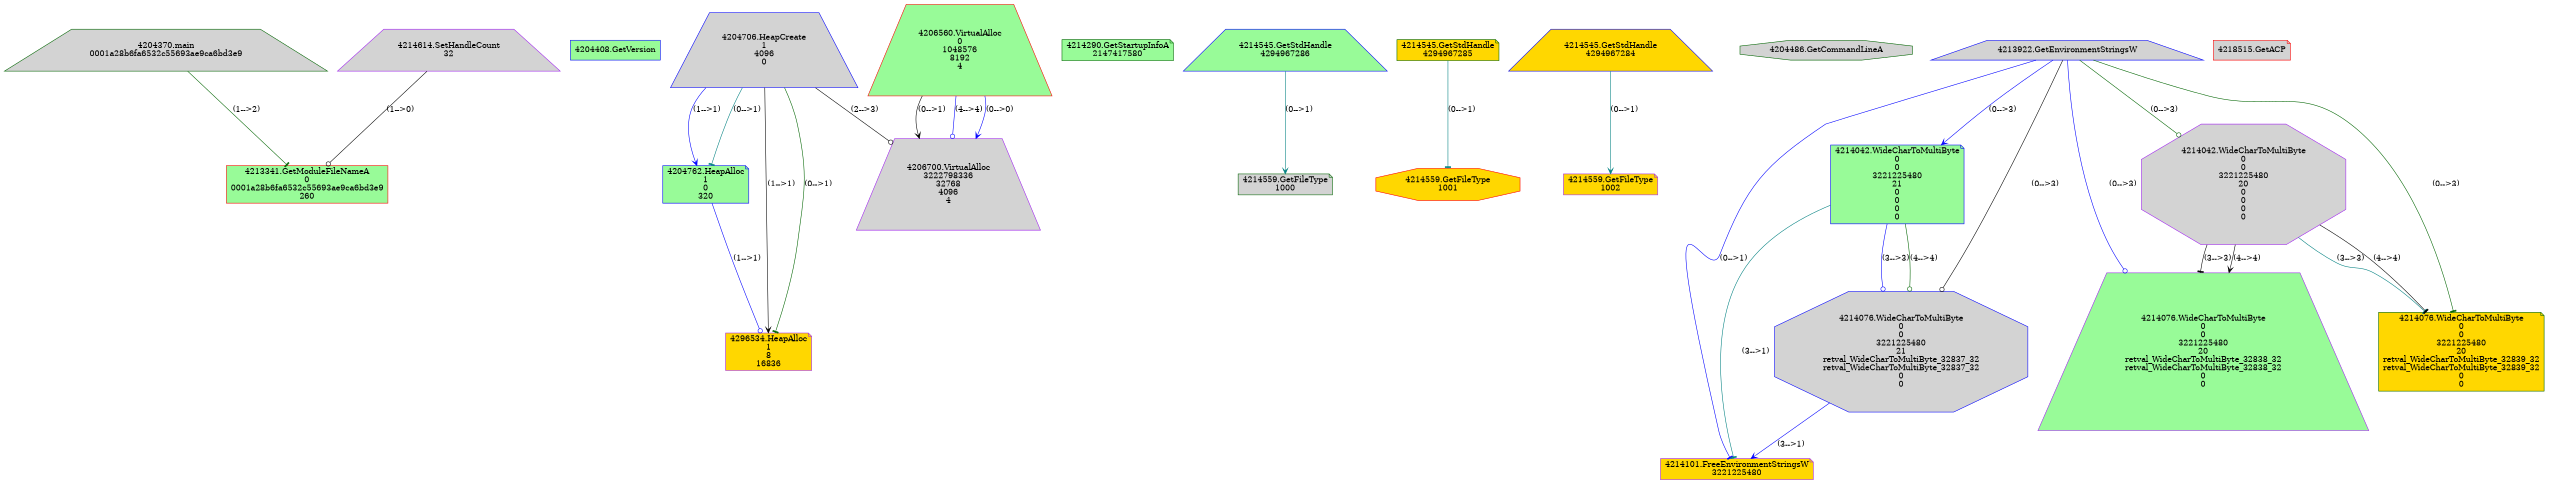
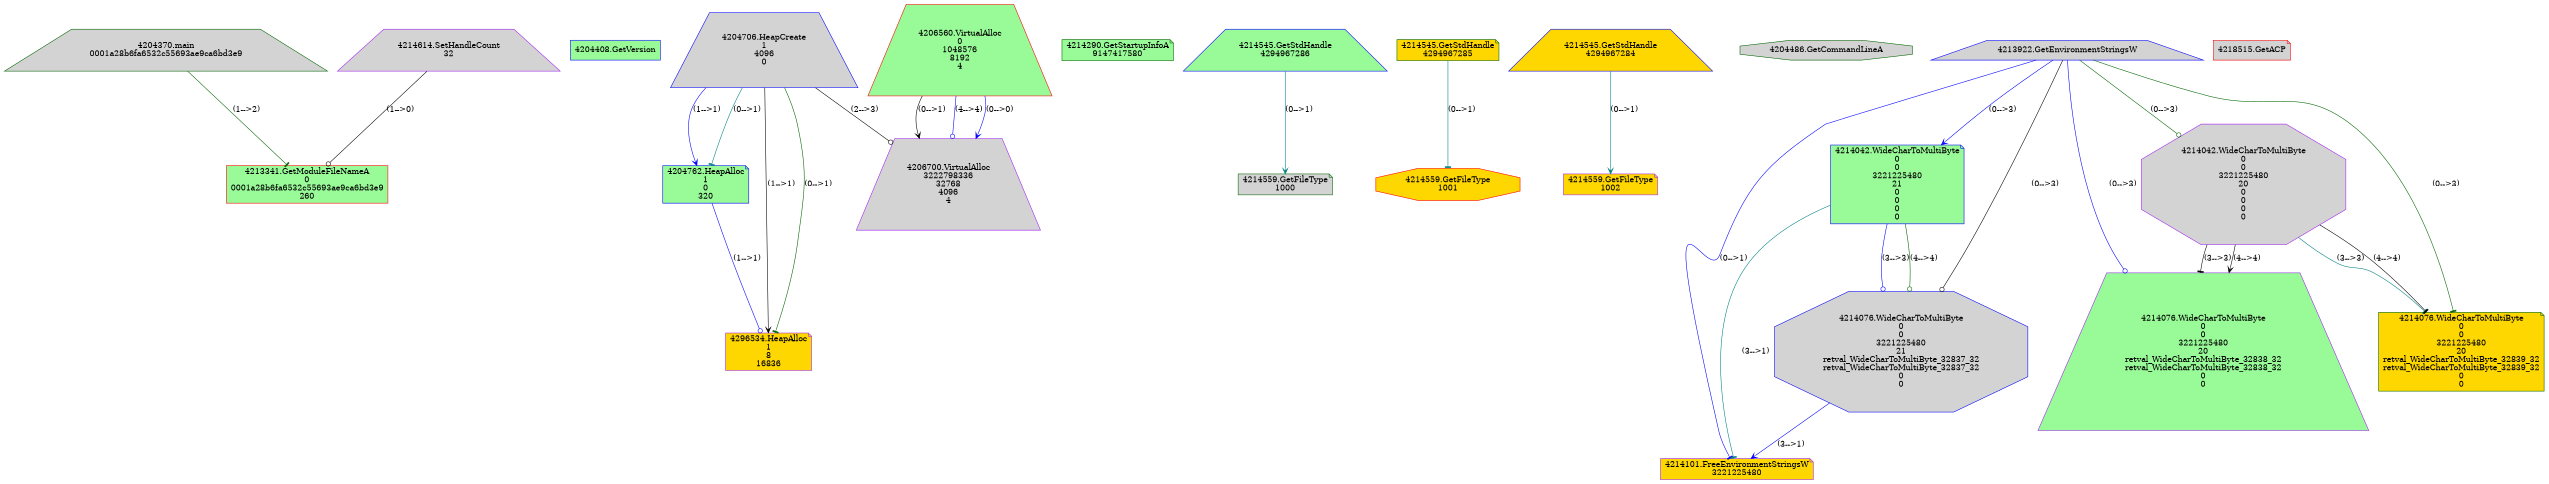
  digraph {
    node [color=blue fillcolor=lightgrey shape=note style=filled]
    edge [arrowhead=tee color=blue]
    n1 [color=darkgreen label="4204370.main\n0001a28b6fa6532c55693ae9ca6bd3e9" shape=trapezium]
    n2 [color=red fillcolor=palegreen label="4213341.GetModuleFileNameA\n0\n0001a28b6fa6532c55693ae9ca6bd3e9\n260" shape=box]
    n3 [fillcolor=palegreen label="4204408.GetVersion\n" shape=box]
    n4 [label="4204706.HeapCreate\n1\n4096\n0" shape=trapezium]
    n5 [fillcolor=palegreen label="4204762.HeapAlloc\n1\n0\n320"]
    n6 [color=purple fillcolor=gold label="4296534.HeapAlloc\n1\n8\n16836"]
    n7 [color=purple label="4206700.VirtualAlloc\n3222798336\n32768\n4096\n4" shape=trapezium]
    n8 [color=red fillcolor=palegreen label="4206560.VirtualAlloc\n0\n1048576\n8192\n4" shape=trapezium]
-   n9 [color=darkgreen fillcolor=palegreen label="4214290.GetStartupInfoA\n2147417580"]
+   n9 [color=darkgreen fillcolor=palegreen label="4214290.GetStartupInfoA\n9147417580"]
    n10 [fillcolor=palegreen label="4214545.GetStdHandle\n4294967286" shape=trapezium]
    n11 [color=darkgreen label="4214559.GetFileType\n1000"]
    n12 [color=darkgreen fillcolor=gold label="4214545.GetStdHandle\n4294967285"]
    n13 [color=red fillcolor=gold label="4214559.GetFileType\n1001" shape=octagon]
    n14 [fillcolor=gold label="4214545.GetStdHandle\n4294967284" shape=trapezium]
    n15 [color=purple fillcolor=gold label="4214559.GetFileType\n1002"]
    n16 [color=purple label="4214614.SetHandleCount\n32" shape=trapezium]
    n17 [color=darkgreen label="4204486.GetCommandLineA\n" shape=octagon]
    n18 [label="4213922.GetEnvironmentStringsW\n" shape=trapezium]
    n19 [fillcolor=palegreen label="4214042.WideCharToMultiByte\n0\n0\n3221225480\n21\n0\n0\n0\n0"]
    n20 [label="4214076.WideCharToMultiByte\n0\n0\n3221225480\n21\nretval_WideCharToMultiByte_32837_32\nretval_WideCharToMultiByte_32837_32\n0\n0" shape=octagon]
    n21 [color=purple fillcolor=gold label="4214101.FreeEnvironmentStringsW\n3221225480"]
    n22 [color=purple label="4214042.WideCharToMultiByte\n0\n0\n3221225480\n20\n0\n0\n0\n0" shape=octagon]
    n23 [color=purple fillcolor=palegreen label="4214076.WideCharToMultiByte\n0\n0\n3221225480\n20\nretval_WideCharToMultiByte_32838_32\nretval_WideCharToMultiByte_32838_32\n0\n0" shape=trapezium]
    n24 [color=darkgreen fillcolor=gold label="4214076.WideCharToMultiByte\n0\n0\n3221225480\n20\nretval_WideCharToMultiByte_32839_32\nretval_WideCharToMultiByte_32839_32\n0\n0"]
    n25 [color=red label="4218515.GetACP\n"]
    n1 -> n2 [color=darkgreen label="(1-->2)"]
    n4 -> n5 [arrowhead=vee label="(1-->1)"]
    n4 -> n5 [color=teal label="(0-->1)"]
    n4 -> n6 [arrowhead=vee color=black label="(1-->1)"]
    n4 -> n6 [color=darkgreen label="(0-->1)"]
    n4 -> n7 [arrowhead=odot color=black label="(2-->3)"]
    n5 -> n6 [arrowhead=odot label="(1-->1)"]
    n8 -> n7 [arrowhead=vee color=black label="(0-->1)"]
    n8 -> n7 [arrowhead=odot label="(4-->4)"]
    n8 -> n7 [arrowhead=vee label="(0-->0)"]
    n10 -> n11 [arrowhead=vee color=teal label="(0-->1)"]
    n12 -> n13 [color=teal label="(0-->1)"]
    n14 -> n15 [arrowhead=vee color=teal label="(0-->1)"]
    n16 -> n2 [arrowhead=odot color=black label="(1-->0)"]
    n18 -> n19 [arrowhead=vee label="(0-->3)"]
    n18 -> n20 [arrowhead=odot color=black label="(0-->3)"]
    n18 -> n21 [label="(0-->1)"]
    n18 -> n22 [arrowhead=odot color=darkgreen label="(0-->3)"]
    n18 -> n23 [arrowhead=odot label="(0-->3)"]
    n18 -> n24 [color=darkgreen label="(0-->3)"]
    n19 -> n20 [arrowhead=odot label="(3-->3)"]
    n19 -> n20 [arrowhead=odot color=darkgreen label="(4-->4)"]
    n19 -> n21 [color=teal label="(3-->1)"]
    n20 -> n21 [arrowhead=vee label="(3-->1)"]
    n22 -> n23 [color=black label="(3-->3)"]
    n22 -> n23 [arrowhead=vee color=black label="(4-->4)"]
    n22 -> n24 [color=teal label="(3-->3)"]
    n22 -> n24 [color=black label="(4-->4)"]
  }
